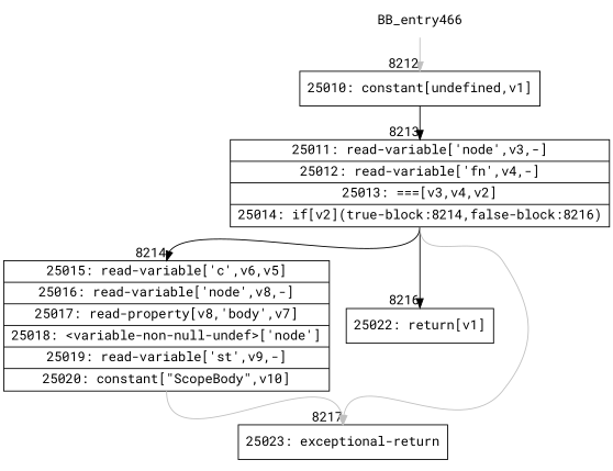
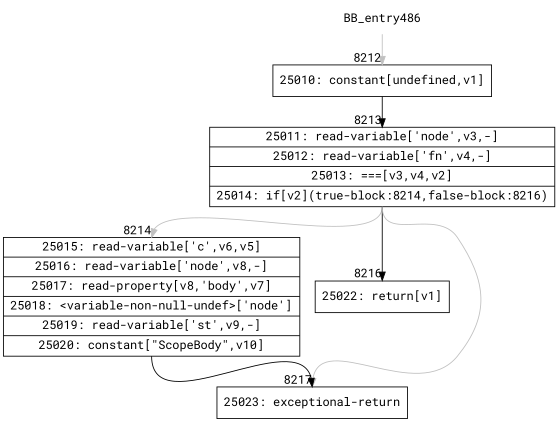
  digraph {
    fontname="Roboto Mono"
    rankdir=TD
    node [fontname="Roboto Mono" shape=record]
    edge [fontname="Roboto Mono" headport=n tailport=s]
-   BB_entry466 [shape=none]
+   BB_entry466 [shape=none label=BB_entry486]
    n2 [label="{25010: constant[undefined,v1]}"]
    n3 [label="{25011: read-variable['node',v3,-]|25012: read-variable['fn',v4,-]|25013: ===[v3,v4,v2]|25014: if[v2](true-block:8214,false-block:8216)}"]
    n4 [label="{25015: read-variable['c',v6,v5]|25016: read-variable['node',v8,-]|25017: read-property[v8,'body',v7]|25018: \<variable-non-null-undef\>['node']|25019: read-variable['st',v9,-]|25020: constant[\"ScopeBody\",v10]}"]
    n5 [label="{25022: return[v1]}"]
    n6 [label="{25023: exceptional-return}"]
    BB_entry466 -> n2 [color=gray headlabel="    8212"]
    n2 -> n3 [headlabel="      8213"]
-   n3 -> n4 [headlabel="      8214"]
+   n3 -> n4 [headlabel="      8214" color=gray]
    n3 -> n5 [headlabel="      8216"]
    n3 -> n6 [color=gray headlabel="      8217"]
-   n4 -> n6 [color=gray]
+   n4 -> n6 [color=black]
  }
